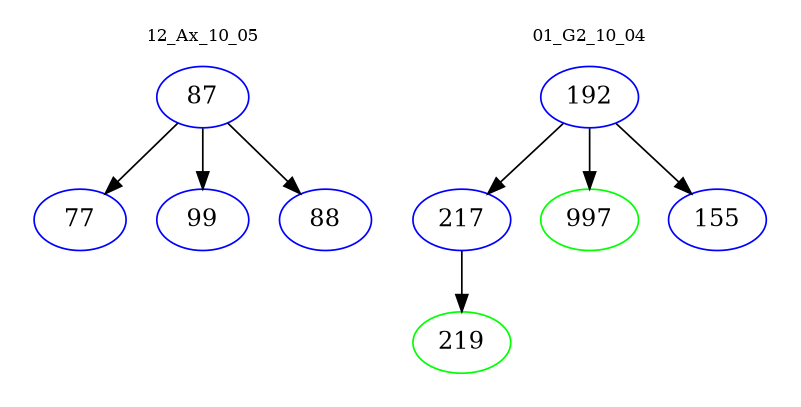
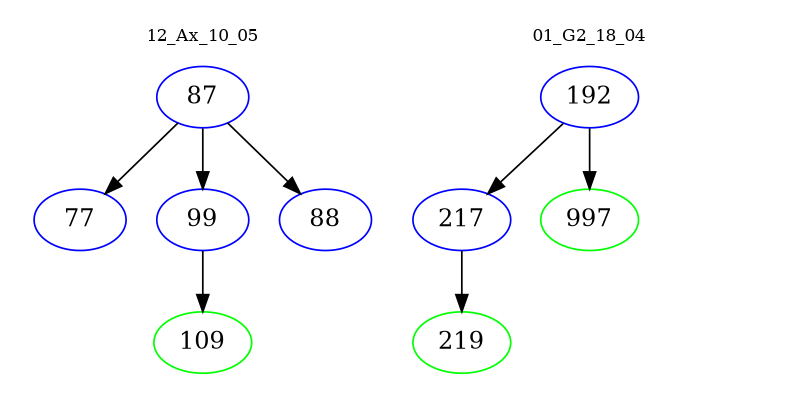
  digraph {
    node [color=blue]
    edge [color=black]
    n1 [label=87]
    n2 [label=77]
    n3 [label=99]
    n4 [label=88]
+   n5 [color=green label=109]
    n6 [label=192]
    n7 [label=217]
    n8 [color=green label=997]
-   n9 [label=155]
    n10 [color=green label=219]
    subgraph cluster_1 {
      color=white
      fontsize=10
      label="12_Ax_10_05"
      n1
      n2
      n3
      n4
+     n5
    }
    subgraph cluster_2 {
      color=white
      fontsize=10
-     label="01_G2_10_04"
+     label="01_G2_18_04"
      n6
      n7
      n8
-     n9
      n10
    }
    n1 -> n2
    n1 -> n3
    n1 -> n4
+   n3 -> n5
    n6 -> n7
    n6 -> n8
-   n6 -> n9
    n7 -> n10
  }
